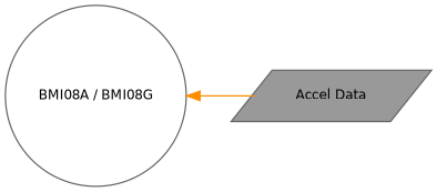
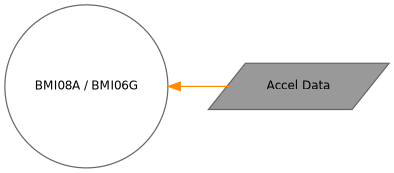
  digraph {
    rankdir=LR
    node [fontname=Helvetica fontsize=10 style=filled]
    n1 [color=gray40 fillcolor=grey60 fontcolor=black height=0.2 label="Accel Data" shape=parallelogram width=0.4]
-   n2 [color=grey40 fillcolor=white height=0.2 label="BMI08A / BMI08G" shape=circle width=0.4]
+   n2 [color=grey40 fillcolor=white height=0.2 label="BMI08A / BMI06G" shape=circle width=0.4]
    n2 -> n1 [dir=back fontname=Helvetica fontsize=10 labelfontname=Helvetica labelfontsize=10 shape=plaintext style=solid color=darkorange]
  }
